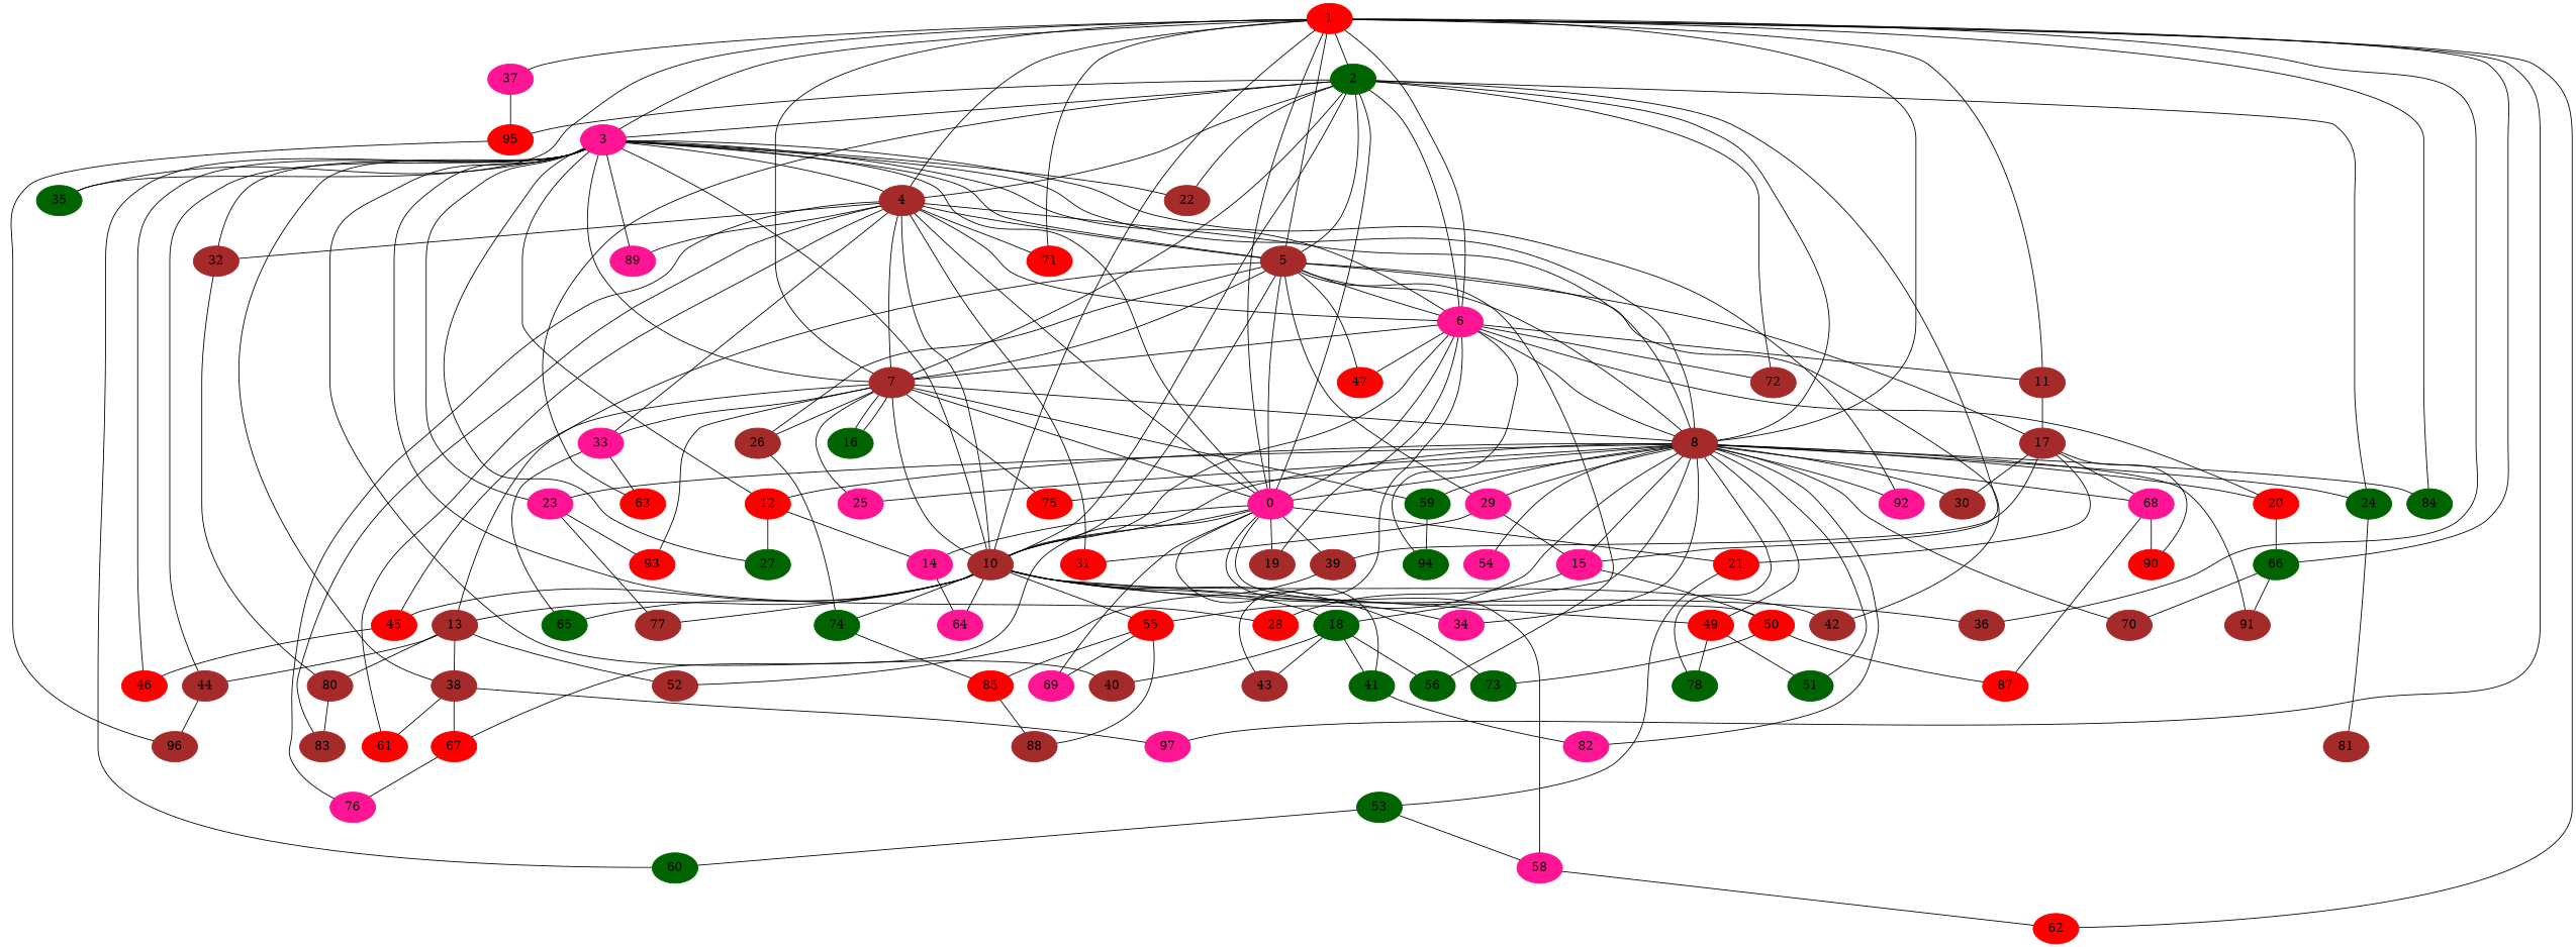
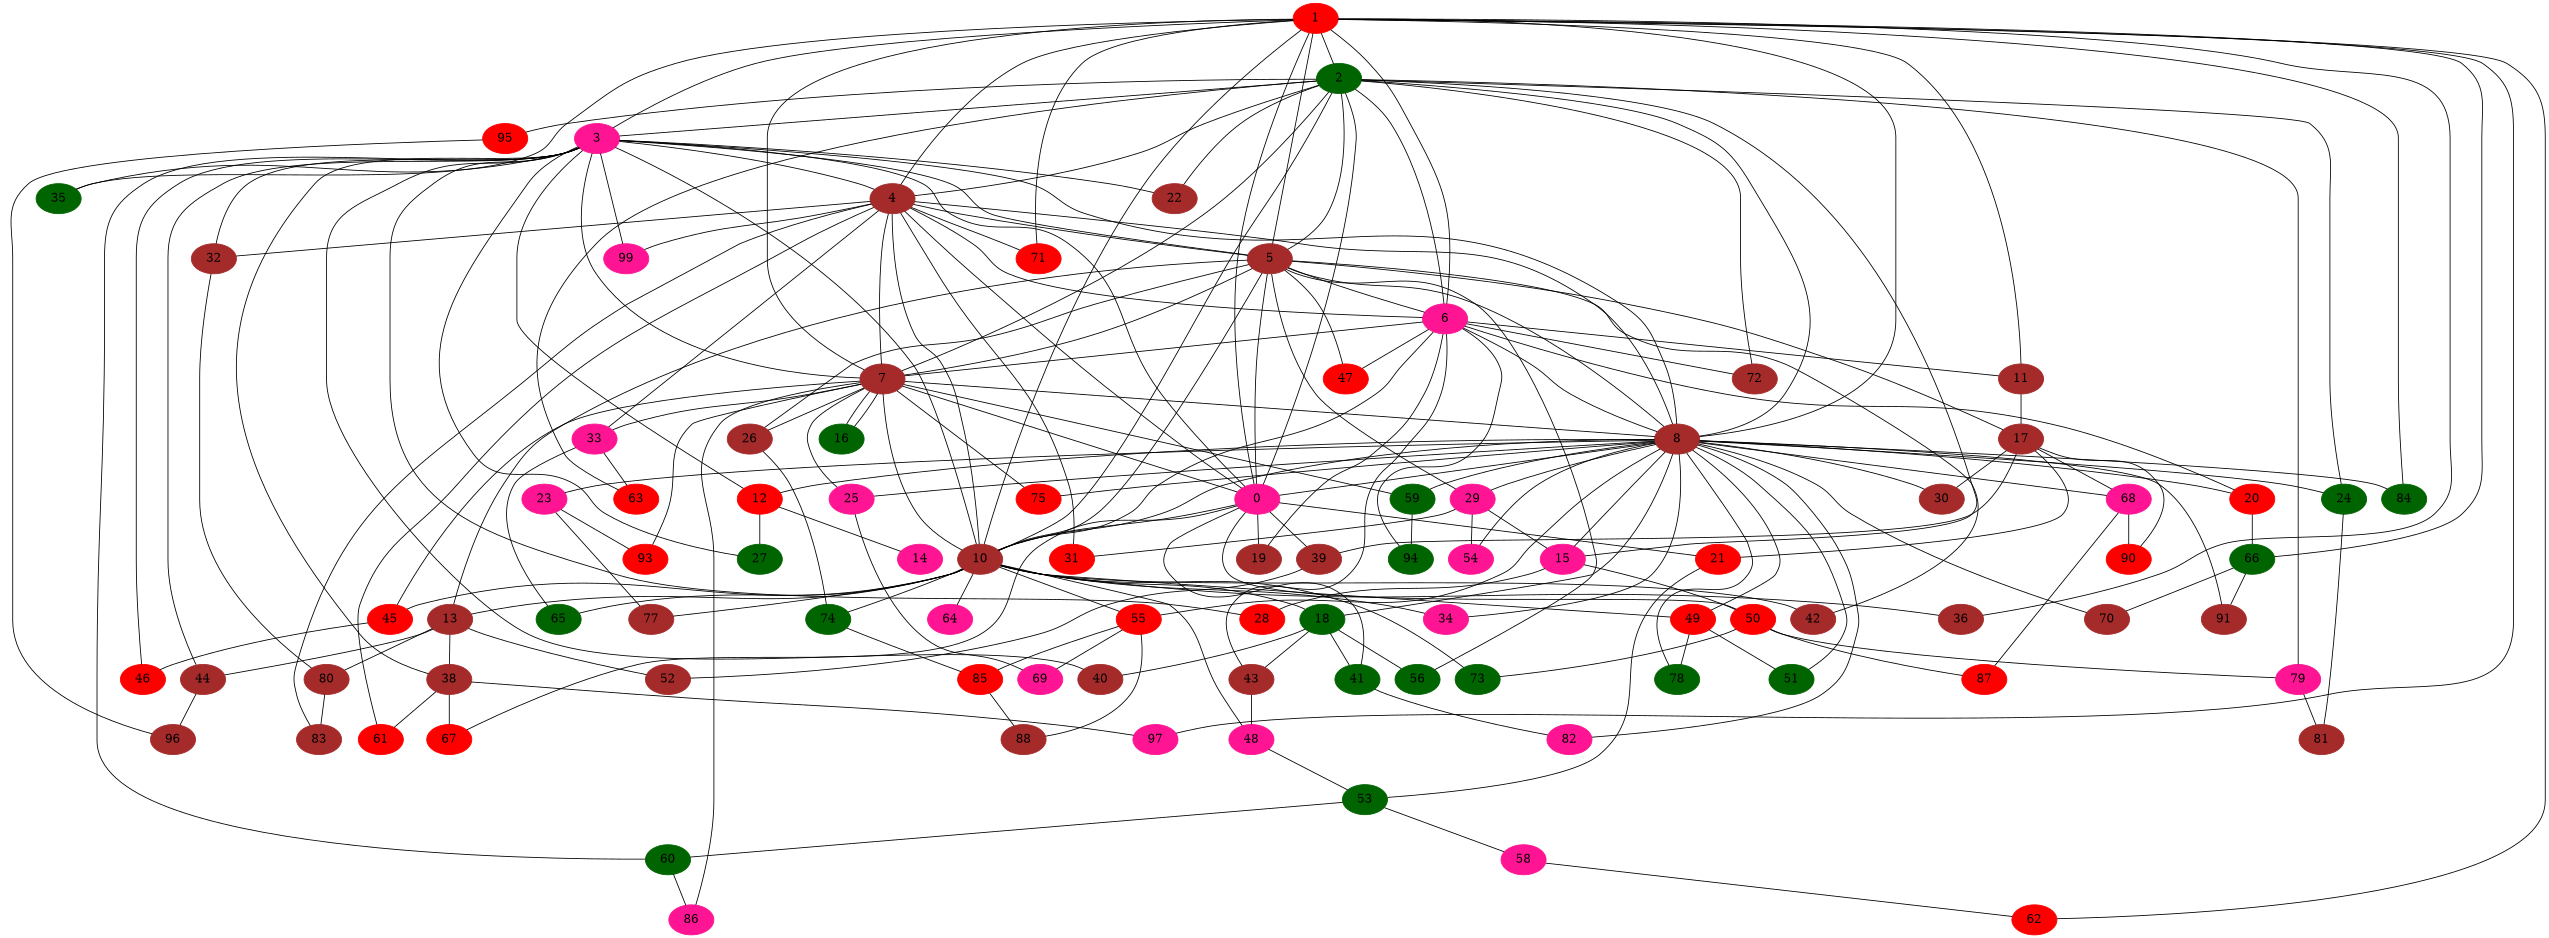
  graph {
    node [color=brown style=filled]
    1 [color=red]
    2 [color=darkgreen]
    3 [color=deeppink]
    4
    5
    6 [color=deeppink]
    7
    8
    n9 [color=deeppink label=0]
    10
    11
    35 [color=darkgreen]
    36
-   37 [color=deeppink]
    n15 [color=deeppink label=97]
    62 [color=red]
    66 [color=darkgreen]
    71 [color=red]
    84 [color=darkgreen]
    15 [color=deeppink]
    22
    24 [color=darkgreen]
    63 [color=red]
    72
+   79 [color=deeppink]
    95 [color=red]
    12 [color=red]
    23 [color=deeppink]
    27 [color=darkgreen]
    28 [color=red]
    32
    38
    40
    44
    46 [color=red]
    60 [color=darkgreen]
-   89 [color=deeppink]
-   92 [color=deeppink]
+   89 [color=deeppink label=99]
    31 [color=red]
    33 [color=deeppink]
    61 [color=red]
-   76 [color=deeppink]
    83
    13
    17
    26
    29 [color=deeppink]
    42
    47 [color=red]
    56 [color=darkgreen]
    19
    20 [color=red]
    43
    94 [color=darkgreen]
    16 [color=darkgreen]
    25 [color=deeppink]
    45 [color=red]
    59 [color=darkgreen]
    75 [color=red]
+   86 [color=deeppink]
    93 [color=red]
    18 [color=darkgreen]
    30
    34 [color=deeppink]
    49 [color=red]
    51 [color=darkgreen]
    54 [color=deeppink]
    55 [color=red]
    68 [color=deeppink]
    70
    78 [color=darkgreen]
    82 [color=deeppink]
    91
    14 [color=deeppink]
    21 [color=red]
    39
    41 [color=darkgreen]
    50 [color=red]
    58 [color=deeppink]
    67 [color=red]
    69 [color=deeppink]
+   48 [color=deeppink]
    64 [color=deeppink]
    65 [color=darkgreen]
    73 [color=darkgreen]
    74 [color=darkgreen]
    77
    81
    96
    80
    52
    90 [color=red]
    85 [color=red]
    88
    87 [color=red]
    53 [color=darkgreen]
    1 -- 2
    1 -- 3
    1 -- 4
    1 -- 5
    1 -- 6
    1 -- 7
    1 -- 8
    1 -- n9
    1 -- 10
    1 -- 11
    1 -- 35
    1 -- 36
-   1 -- 37
    1 -- n15
    1 -- 62
    1 -- 66
    1 -- 71
    1 -- 84
    2 -- 3
    2 -- 4
    2 -- 5
    2 -- 6
    2 -- 7
    2 -- 8
    2 -- n9
    2 -- 10
    2 -- 15
    2 -- 22
    2 -- 24
    2 -- 63
    2 -- 72
+   2 -- 79
    2 -- 95
    3 -- 4
    3 -- 5
-   3 -- 6
    3 -- 7
    3 -- 8
    3 -- n9
    3 -- 10
    3 -- 35
    3 -- 22
    3 -- 12
-   3 -- 23
    3 -- 27
    3 -- 28
    3 -- 32
    3 -- 38
    3 -- 40
    3 -- 44
    3 -- 46
    3 -- 60
    3 -- 89
-   3 -- 92
    4 -- 5
    4 -- 6
    4 -- 7
    4 -- 8
    4 -- n9
    4 -- 10
    4 -- 71
    4 -- 32
    4 -- 89
    4 -- 31
    4 -- 33
    4 -- 61
-   4 -- 76
    4 -- 83
    5 -- 6
    5 -- 7
    5 -- 8
    5 -- n9
    5 -- 10
    5 -- 13
    5 -- 17
    5 -- 26
    5 -- 29
    5 -- 42
    5 -- 47
    5 -- 56
    6 -- 7
    6 -- 8
-   6 -- n9
    6 -- 10
    6 -- 11
    6 -- 72
    6 -- 47
    6 -- 19
    6 -- 20
    6 -- 43
    6 -- 94
    7 -- 8
    7 -- n9
    7 -- 10
    7 -- 33
    7 -- 26
    7 -- 16
    7 -- 16
    7 -- 25
    7 -- 45
    7 -- 59
    7 -- 75
+   7 -- 86
    7 -- 93
    8 -- n9
    8 -- 10
    8 -- 84
    8 -- 15
    8 -- 24
    8 -- 12
    8 -- 23
-   8 -- 92
    8 -- 29
    8 -- 20
    8 -- 25
    8 -- 59
    8 -- 75
    8 -- 18
    8 -- 30
    8 -- 34
    8 -- 49
    8 -- 51
    8 -- 54
    8 -- 55
    8 -- 68
    8 -- 70
    8 -- 78
    8 -- 82
    8 -- 91
    n9 -- 10
    n9 -- 19
-   n9 -- 14
    n9 -- 21
    n9 -- 39
    n9 -- 41
    n9 -- 50
-   n9 -- 58
    n9 -- 67
-   n9 -- 69
+   25 -- 69
    10 -- 36
    10 -- 13
    10 -- 42
    10 -- 45
    10 -- 18
    10 -- 34
    10 -- 49
    10 -- 55
+   10 -- 48
    10 -- 64
    10 -- 65
    10 -- 73
    10 -- 74
    10 -- 77
    11 -- 17
-   37 -- 95
    66 -- 70
    66 -- 91
    15 -- 28
    15 -- 50
    24 -- 81
+   79 -- 81
    95 -- 96
    12 -- 27
    12 -- 14
    23 -- 93
    23 -- 77
    32 -- 80
    38 -- n15
    38 -- 61
    38 -- 67
    44 -- 96
+   60 -- 86
    33 -- 63
    33 -- 65
    13 -- 38
    13 -- 44
    13 -- 80
    13 -- 52
    17 -- 30
    17 -- 68
    17 -- 21
    17 -- 39
    17 -- 90
    26 -- 74
    29 -- 15
    29 -- 31
+   29 -- 54
    20 -- 66
+   43 -- 48
    45 -- 46
    59 -- 94
    18 -- 40
    18 -- 56
    18 -- 43
    18 -- 41
    49 -- 51
    49 -- 78
    55 -- 69
    55 -- 85
    55 -- 88
    68 -- 90
    68 -- 87
-   14 -- 64
    21 -- 53
    39 -- 52
    41 -- 82
+   50 -- 79
    50 -- 73
    50 -- 87
    58 -- 62
-   67 -- 76
+   48 -- 53
    74 -- 85
    80 -- 83
    85 -- 88
    53 -- 60
    53 -- 58
  }
